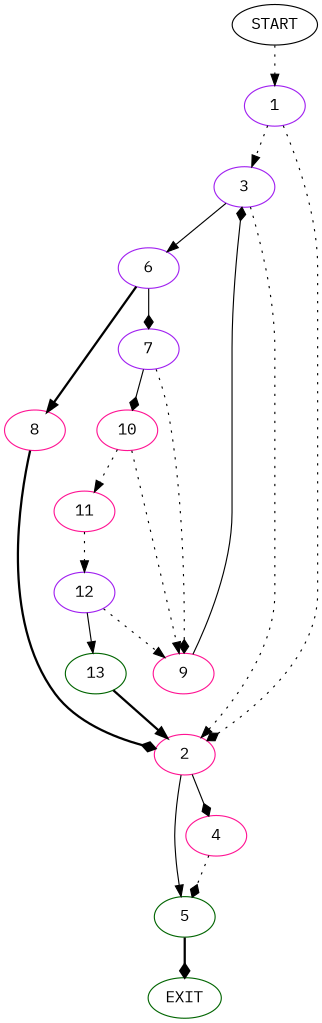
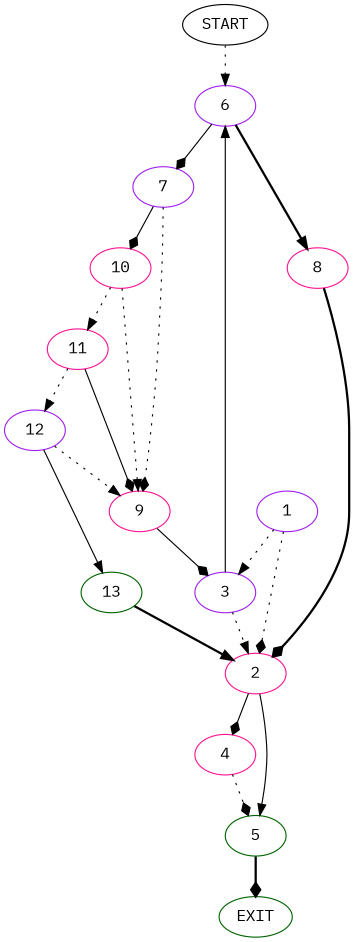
  digraph {
    fontname="IBM Plex Mono"
    node [color=deeppink fontname="IBM Plex Mono"]
    edge [arrowhead=normal fontname="IBM Plex Mono" style=dotted]
    n1 [color=black label=START]
    1 [color=purple]
    2
    3 [color=purple]
    n5 [color=darkgreen label=EXIT]
    4
    5 [color=darkgreen]
    6 [color=purple]
    7 [color=purple]
    8
    9
    10
    11
    12 [color=purple]
    13 [color=darkgreen]
-   n1 -> 1
+   n1 -> 6
    1 -> 2 [arrowhead=diamond]
    1 -> 3
    2 -> 4 [arrowhead=diamond style=solid]
    2 -> 5 [style=solid]
    3 -> 2
    3 -> 6 [style=solid]
    4 -> 5 [arrowhead=diamond]
    5 -> n5 [arrowhead=diamond style=bold]
    6 -> 7 [arrowhead=diamond style=solid]
    6 -> 8 [style=bold]
    7 -> 9 [arrowhead=diamond]
    7 -> 10 [arrowhead=diamond style=solid]
    8 -> 2 [arrowhead=diamond style=bold]
    9 -> 3 [arrowhead=diamond style=solid]
    10 -> 9
    10 -> 11
+   11 -> 9 [arrowhead=diamond style=solid]
    11 -> 12
    12 -> 9
    12 -> 13 [style=solid]
    13 -> 2 [style=bold]
  }
